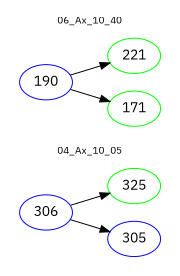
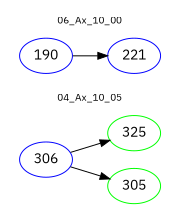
  digraph {
    fontname="IBM Plex Sans"
    rankdir=LR
    node [color=blue fontname="IBM Plex Sans"]
    edge [color=black fontname="IBM Plex Sans"]
    n1 [label=306]
-   n2 [label=305]
+   n2 [color=green label=305]
    n3 [color=green label=325]
    n4 [label=190]
-   n5 [color=green label=171]
-   n6 [color=green label=221]
+   n6 [label=221]
    subgraph cluster_1 {
      color=white
      fontsize=10
      label="04_Ax_10_05"
      n1
      n2
      n3
    }
    subgraph cluster_2 {
      color=white
      fontsize=10
-     label="06_Ax_10_40"
+     label="06_Ax_10_00"
      n4
-     n5
      n6
    }
    n1 -> n2
    n1 -> n3
-   n4 -> n5
    n4 -> n6
  }
